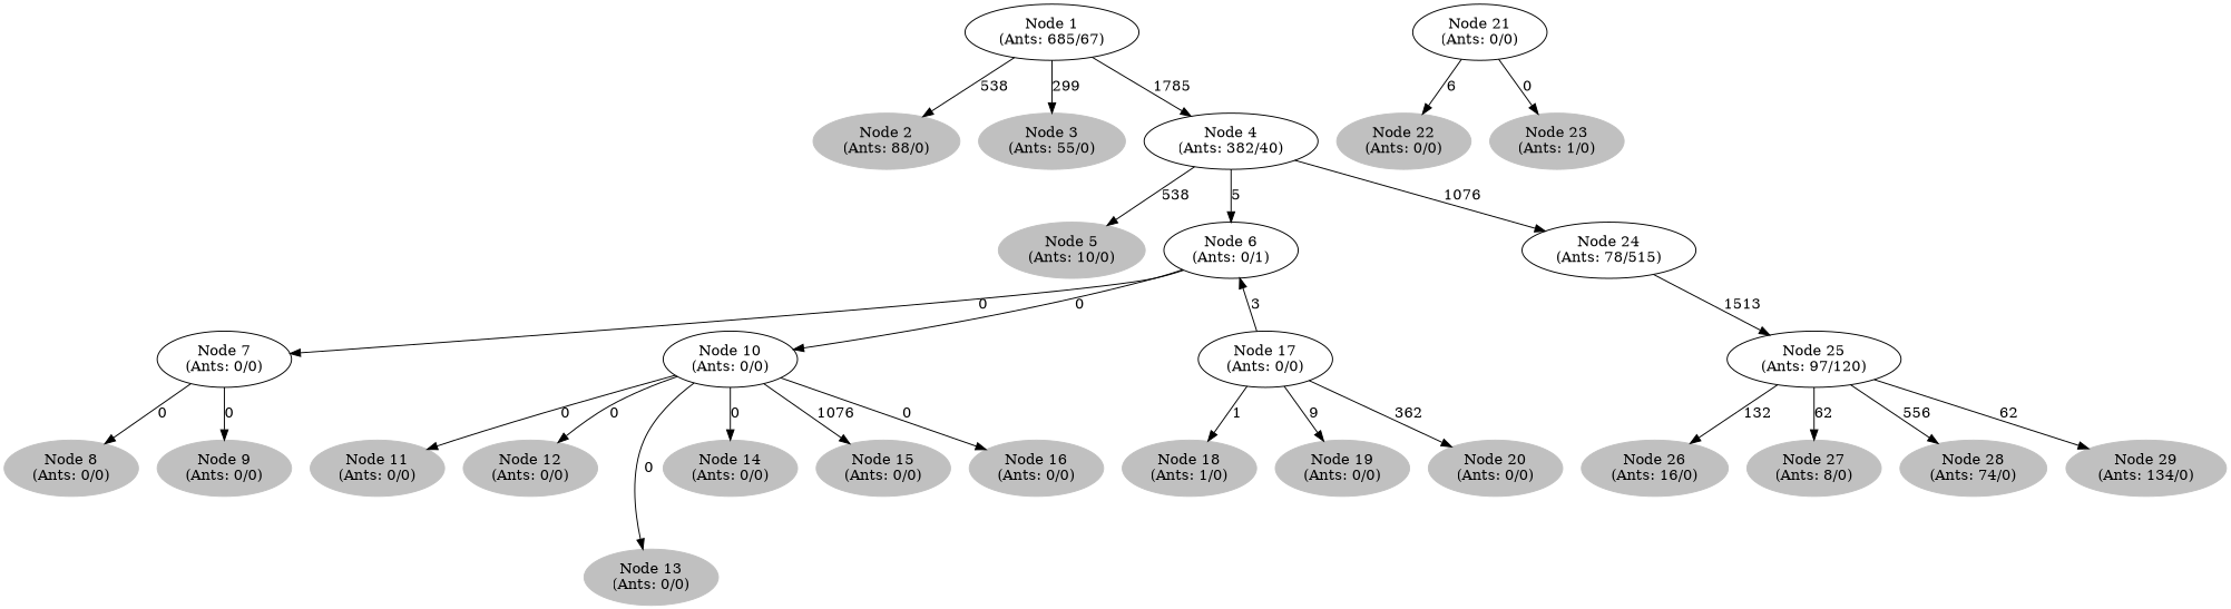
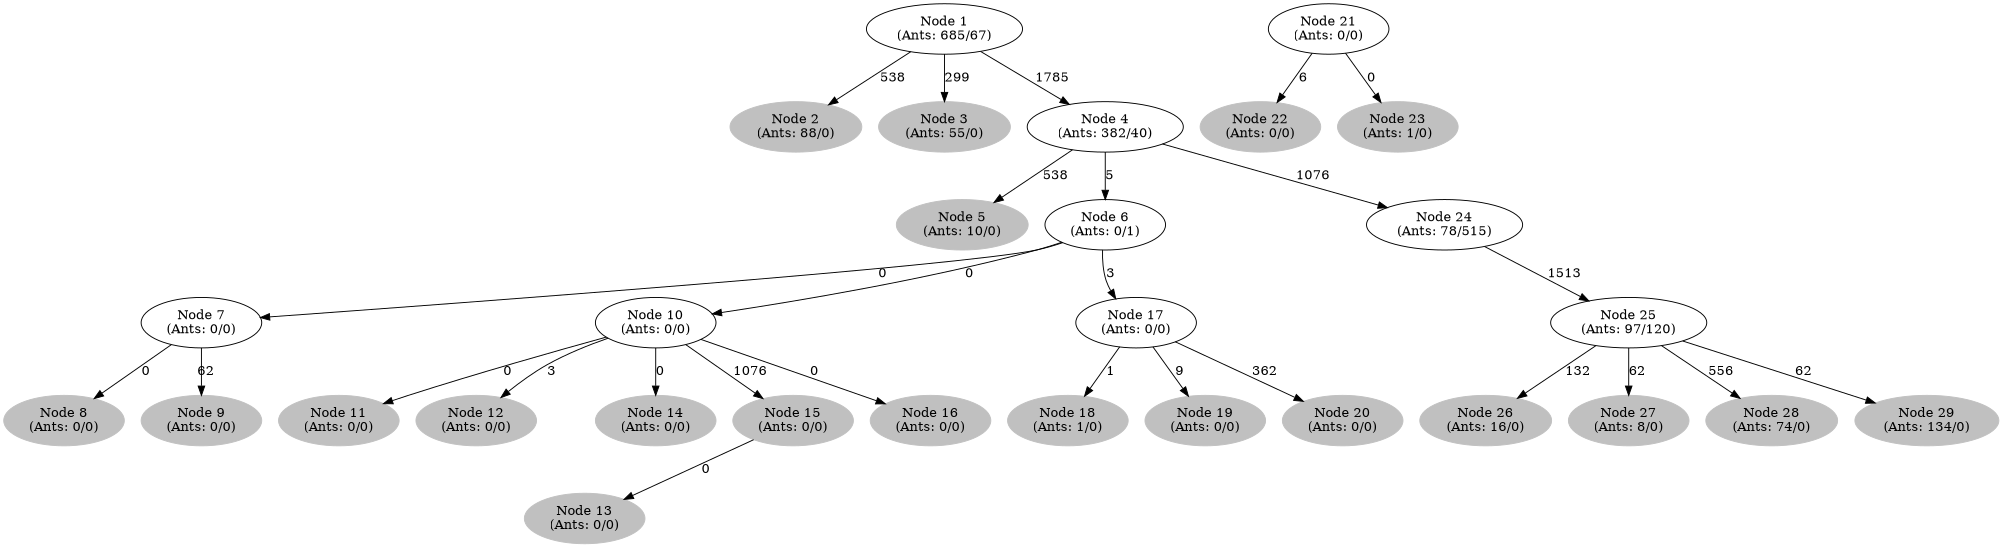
  digraph {
    node [color=gray style=filled]
    "Node 1\n(Ants: 685/67)" [color="" style=""]
    "Node 2\n(Ants: 88/0)"
    "Node 3\n(Ants: 55/0)"
    "Node 4\n(Ants: 382/40)" [color="" style=""]
    "Node 5\n(Ants: 10/0)"
    "Node 6\n(Ants: 0/1)" [color="" style=""]
    "Node 24\n(Ants: 78/515)" [color="" style=""]
    "Node 7\n(Ants: 0/0)" [color="" style=""]
    "Node 10\n(Ants: 0/0)" [color="" style=""]
    "Node 17\n(Ants: 0/0)" [color="" style=""]
    "Node 25\n(Ants: 97/120)" [color="" style=""]
    "Node 8\n(Ants: 0/0)"
    "Node 9\n(Ants: 0/0)"
    "Node 11\n(Ants: 0/0)"
    "Node 12\n(Ants: 0/0)"
    "Node 13\n(Ants: 0/0)"
    "Node 14\n(Ants: 0/0)"
    "Node 15\n(Ants: 0/0)"
    "Node 16\n(Ants: 0/0)"
    "Node 18\n(Ants: 1/0)"
    "Node 19\n(Ants: 0/0)"
    "Node 20\n(Ants: 0/0)"
    "Node 21\n(Ants: 0/0)" [color="" style=""]
    "Node 22\n(Ants: 0/0)"
    "Node 23\n(Ants: 1/0)"
    "Node 26\n(Ants: 16/0)"
    "Node 27\n(Ants: 8/0)"
    "Node 28\n(Ants: 74/0)"
    "Node 29\n(Ants: 134/0)"
    "Node 1\n(Ants: 685/67)" -> "Node 2\n(Ants: 88/0)" [label=538]
    "Node 1\n(Ants: 685/67)" -> "Node 3\n(Ants: 55/0)" [label=299]
    "Node 1\n(Ants: 685/67)" -> "Node 4\n(Ants: 382/40)" [label=1785]
    "Node 4\n(Ants: 382/40)" -> "Node 5\n(Ants: 10/0)" [label=538]
    "Node 4\n(Ants: 382/40)" -> "Node 6\n(Ants: 0/1)" [label=5]
    "Node 4\n(Ants: 382/40)" -> "Node 24\n(Ants: 78/515)" [label=1076]
    "Node 6\n(Ants: 0/1)" -> "Node 7\n(Ants: 0/0)" [label=0]
    "Node 6\n(Ants: 0/1)" -> "Node 10\n(Ants: 0/0)" [label=0]
-   "Node 17\n(Ants: 0/0)" -> "Node 6\n(Ants: 0/1)" [label=3]
+   "Node 6\n(Ants: 0/1)" -> "Node 17\n(Ants: 0/0)" [label=3]
    "Node 24\n(Ants: 78/515)" -> "Node 25\n(Ants: 97/120)" [label=1513]
    "Node 7\n(Ants: 0/0)" -> "Node 8\n(Ants: 0/0)" [label=0]
-   "Node 7\n(Ants: 0/0)" -> "Node 9\n(Ants: 0/0)" [label=0]
+   "Node 7\n(Ants: 0/0)" -> "Node 9\n(Ants: 0/0)" [label=62]
    "Node 10\n(Ants: 0/0)" -> "Node 11\n(Ants: 0/0)" [label=0]
-   "Node 10\n(Ants: 0/0)" -> "Node 12\n(Ants: 0/0)" [label=0]
-   "Node 10\n(Ants: 0/0)" -> "Node 13\n(Ants: 0/0)" [label=0]
+   "Node 10\n(Ants: 0/0)" -> "Node 12\n(Ants: 0/0)" [label=3]
+   "Node 15\n(Ants: 0/0)" -> "Node 13\n(Ants: 0/0)" [label=0]
    "Node 10\n(Ants: 0/0)" -> "Node 14\n(Ants: 0/0)" [label=0]
    "Node 10\n(Ants: 0/0)" -> "Node 15\n(Ants: 0/0)" [label=1076]
    "Node 10\n(Ants: 0/0)" -> "Node 16\n(Ants: 0/0)" [label=0]
    "Node 17\n(Ants: 0/0)" -> "Node 18\n(Ants: 1/0)" [label=1]
    "Node 17\n(Ants: 0/0)" -> "Node 19\n(Ants: 0/0)" [label=9]
    "Node 17\n(Ants: 0/0)" -> "Node 20\n(Ants: 0/0)" [label=362]
    "Node 25\n(Ants: 97/120)" -> "Node 26\n(Ants: 16/0)" [label=132]
    "Node 25\n(Ants: 97/120)" -> "Node 27\n(Ants: 8/0)" [label=62]
    "Node 25\n(Ants: 97/120)" -> "Node 28\n(Ants: 74/0)" [label=556]
    "Node 25\n(Ants: 97/120)" -> "Node 29\n(Ants: 134/0)" [label=62]
    "Node 21\n(Ants: 0/0)" -> "Node 22\n(Ants: 0/0)" [label=6]
    "Node 21\n(Ants: 0/0)" -> "Node 23\n(Ants: 1/0)" [label=0]
  }
